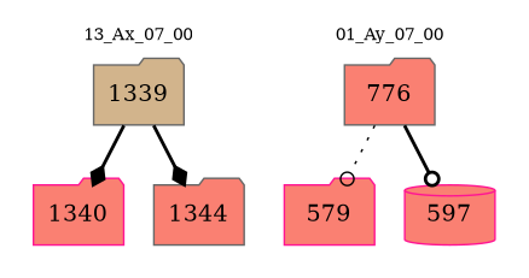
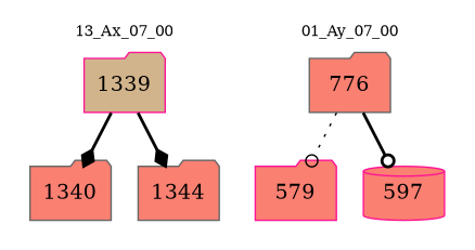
  digraph {
    node [color=deeppink fillcolor=salmon shape=folder style=filled]
    edge [arrowhead=diamond color=black style=bold]
-   n1 [color=gray40 fillcolor=tan label=1339]
-   n2 [label=1340]
+   n1 [fillcolor=tan label=1339]
+   n2 [color=gray40 label=1340]
    n3 [color=gray40 label=1344]
    n4 [color=gray40 label=776]
    n5 [label=579]
    n6 [label=597 shape=cylinder]
    subgraph cluster_1 {
      color=white
      fontsize=10
      label="13_Ax_07_00"
      n1
      n2
      n3
    }
    subgraph cluster_2 {
      color=white
      fontsize=10
      label="01_Ay_07_00"
      n4
      n5
      n6
    }
    n1 -> n2
    n1 -> n3
    n4 -> n5 [arrowhead=odot style=dotted]
    n4 -> n6 [arrowhead=odot]
  }
